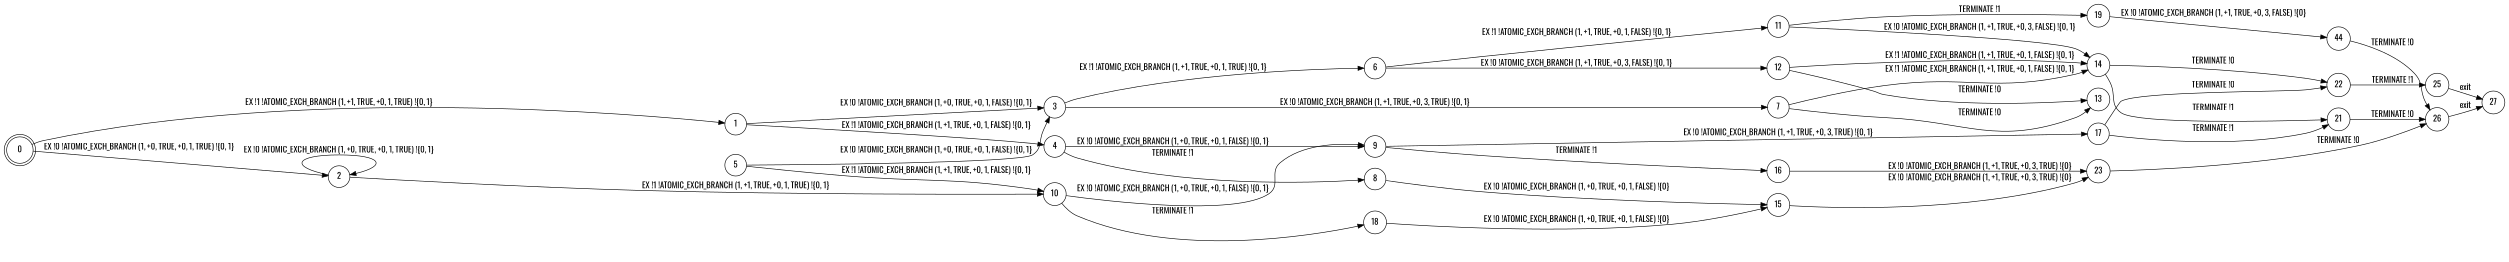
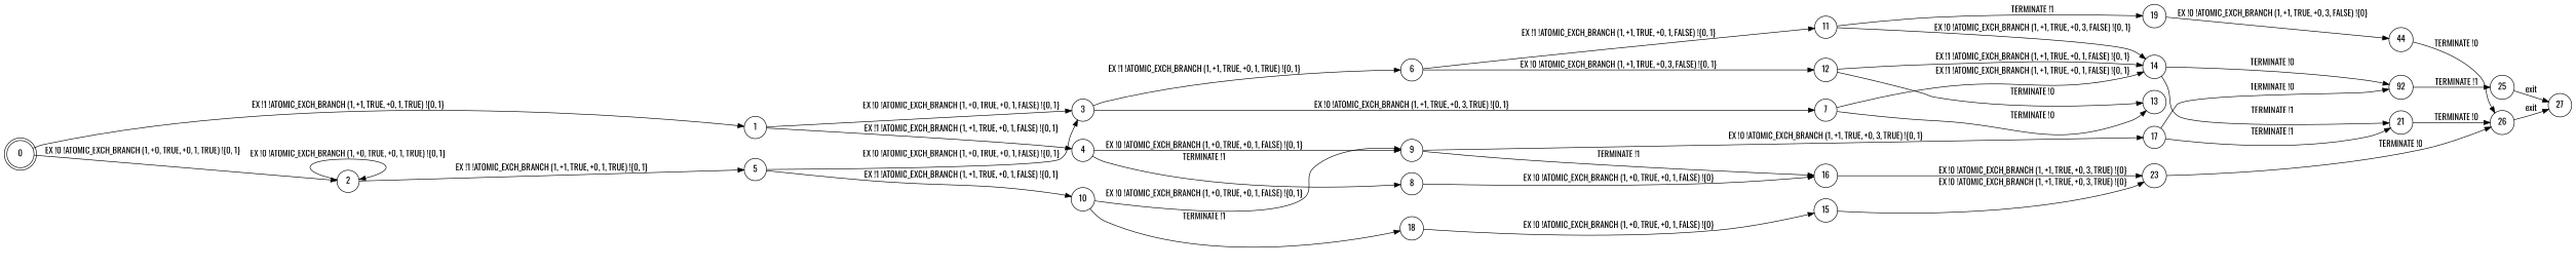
  digraph {
    fontname=Oswald
    rankdir=LR
    node [fontname=Oswald shape=circle]
    edge [fontname=Oswald]
    0 [peripheries=2]
    1
    2
    3
    4
    5
    6
    7
    8
    9
    10
    11
    12
    13
    14
    15
    16
    17
    18
    19
    21
-   22
+   22 [label=92]
    23
    n24 [label=44]
    26
    25
    27
    0 -> 1 [label="EX !1 !ATOMIC_EXCH_BRANCH (1, +1, TRUE, +0, 1, TRUE) !{0, 1}"]
    0 -> 2 [label="EX !0 !ATOMIC_EXCH_BRANCH (1, +0, TRUE, +0, 1, TRUE) !{0, 1}"]
    1 -> 3 [label="EX !0 !ATOMIC_EXCH_BRANCH (1, +0, TRUE, +0, 1, FALSE) !{0, 1}"]
    1 -> 4 [label="EX !1 !ATOMIC_EXCH_BRANCH (1, +1, TRUE, +0, 1, FALSE) !{0, 1}"]
    2 -> 2 [label="EX !0 !ATOMIC_EXCH_BRANCH (1, +0, TRUE, +0, 1, TRUE) !{0, 1}"]
-   2 -> 10 [label="EX !1 !ATOMIC_EXCH_BRANCH (1, +1, TRUE, +0, 1, TRUE) !{0, 1}"]
+   2 -> 5 [label="EX !1 !ATOMIC_EXCH_BRANCH (1, +1, TRUE, +0, 1, TRUE) !{0, 1}"]
    3 -> 6 [label="EX !1 !ATOMIC_EXCH_BRANCH (1, +1, TRUE, +0, 1, TRUE) !{0, 1}"]
    3 -> 7 [label="EX !0 !ATOMIC_EXCH_BRANCH (1, +1, TRUE, +0, 3, TRUE) !{0, 1}"]
    4 -> 8 [label="TERMINATE !1"]
    4 -> 9 [label="EX !0 !ATOMIC_EXCH_BRANCH (1, +0, TRUE, +0, 1, FALSE) !{0, 1}"]
    5 -> 3 [label="EX !0 !ATOMIC_EXCH_BRANCH (1, +0, TRUE, +0, 1, FALSE) !{0, 1}"]
    5 -> 10 [label="EX !1 !ATOMIC_EXCH_BRANCH (1, +1, TRUE, +0, 1, FALSE) !{0, 1}"]
    6 -> 11 [label="EX !1 !ATOMIC_EXCH_BRANCH (1, +1, TRUE, +0, 1, FALSE) !{0, 1}"]
    6 -> 12 [label="EX !0 !ATOMIC_EXCH_BRANCH (1, +1, TRUE, +0, 3, FALSE) !{0, 1}"]
    7 -> 13 [label="TERMINATE !0"]
    7 -> 14 [label="EX !1 !ATOMIC_EXCH_BRANCH (1, +1, TRUE, +0, 1, FALSE) !{0, 1}"]
-   8 -> 15 [label="EX !0 !ATOMIC_EXCH_BRANCH (1, +0, TRUE, +0, 1, FALSE) !{0}"]
+   8 -> 16 [label="EX !0 !ATOMIC_EXCH_BRANCH (1, +0, TRUE, +0, 1, FALSE) !{0}"]
    9 -> 16 [label="TERMINATE !1"]
    9 -> 17 [label="EX !0 !ATOMIC_EXCH_BRANCH (1, +1, TRUE, +0, 3, TRUE) !{0, 1}"]
    10 -> 9 [label="EX !0 !ATOMIC_EXCH_BRANCH (1, +0, TRUE, +0, 1, FALSE) !{0, 1}"]
    10 -> 18 [label="TERMINATE !1"]
    11 -> 14 [label="EX !0 !ATOMIC_EXCH_BRANCH (1, +1, TRUE, +0, 3, FALSE) !{0, 1}"]
    11 -> 19 [label="TERMINATE !1"]
    12 -> 13 [label="TERMINATE !0"]
    12 -> 14 [label="EX !1 !ATOMIC_EXCH_BRANCH (1, +1, TRUE, +0, 1, FALSE) !{0, 1}"]
    14 -> 21 [label="TERMINATE !1"]
    14 -> 22 [label="TERMINATE !0"]
    15 -> 23 [label="EX !0 !ATOMIC_EXCH_BRANCH (1, +1, TRUE, +0, 3, TRUE) !{0}"]
    16 -> 23 [label="EX !0 !ATOMIC_EXCH_BRANCH (1, +1, TRUE, +0, 3, TRUE) !{0}"]
    17 -> 21 [label="TERMINATE !1"]
    17 -> 22 [label="TERMINATE !0"]
    18 -> 15 [label="EX !0 !ATOMIC_EXCH_BRANCH (1, +0, TRUE, +0, 1, FALSE) !{0}"]
    19 -> n24 [label="EX !0 !ATOMIC_EXCH_BRANCH (1, +1, TRUE, +0, 3, FALSE) !{0}"]
    21 -> 26 [label="TERMINATE !0"]
    22 -> 25 [label="TERMINATE !1"]
    23 -> 26 [label="TERMINATE !0"]
    n24 -> 26 [label="TERMINATE !0"]
    26 -> 27 [label=exit]
    25 -> 27 [label=exit]
  }
